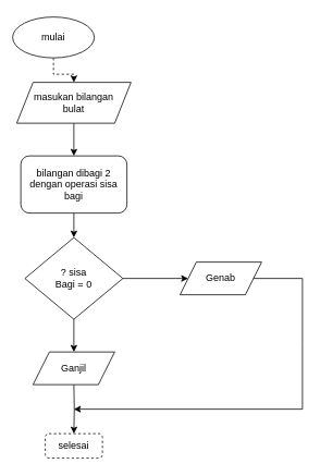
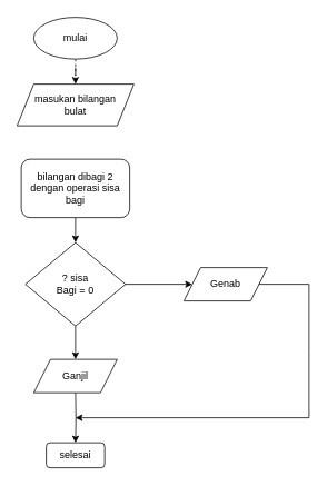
  <mxCell id="0" />
  <mxCell id="1" parent="0" />
  <mxCell id="2" value="" style="edgeStyle=orthogonalEdgeStyle;rounded=0;orthogonalLoop=1;jettySize=auto;html=1;dashed=1;" edge="1" parent="1" source="3" target="7"><mxGeometry relative="1" as="geometry" /></mxCell>
- <mxCell id="3" value="mulai" style="ellipse;whiteSpace=wrap;html=1;" vertex="1" parent="1"><mxGeometry x="15" y="20" width="100" height="50" as="geometry" /></mxCell>
+ <mxCell id="3" value="mulai" style="ellipse;whiteSpace=wrap;html=1;" vertex="1" parent="1"><mxGeometry x="40" y="20" width="100" height="50" as="geometry" /></mxCell>
  <mxCell id="4" value="" style="edgeStyle=orthogonalEdgeStyle;rounded=0;orthogonalLoop=1;jettySize=auto;html=1;" edge="1" parent="1" target="5"><mxGeometry relative="1" as="geometry"><mxPoint x="90" y="470" as="sourcePoint" /></mxGeometry></mxCell>
- <mxCell id="5" value="selesai" style="rounded=1;whiteSpace=wrap;html=1;dashed=1;" vertex="1" parent="1"><mxGeometry x="55" y="530" width="70" height="30" as="geometry" /></mxCell>
- <mxCell id="6" value="" style="edgeStyle=orthogonalEdgeStyle;rounded=0;orthogonalLoop=1;jettySize=auto;html=1;" edge="1" parent="1" source="7" target="9"><mxGeometry relative="1" as="geometry" /></mxCell>
+ <mxCell id="5" value="selesai" style="rounded=1;whiteSpace=wrap;html=1;" vertex="1" parent="1"><mxGeometry x="55" y="530" width="70" height="30" as="geometry" /></mxCell>
  <mxCell id="7" value="masukan bilangan&lt;br&gt;bulat" style="shape=parallelogram;perimeter=parallelogramPerimeter;whiteSpace=wrap;html=1;fixedSize=1;" vertex="1" parent="1"><mxGeometry x="20" y="100" width="140" height="50" as="geometry" /></mxCell>
  <mxCell id="8" value="" style="edgeStyle=orthogonalEdgeStyle;rounded=0;orthogonalLoop=1;jettySize=auto;html=1;" edge="1" parent="1" source="9"><mxGeometry relative="1" as="geometry"><mxPoint x="90" y="290" as="targetPoint" /></mxGeometry></mxCell>
  <mxCell id="9" value="bilangan dibagi 2 dengan operasi sisa bagi" style="rounded=1;whiteSpace=wrap;html=1;" vertex="1" parent="1"><mxGeometry x="25" y="190" width="130" height="70" as="geometry" /></mxCell>
  <mxCell id="10" value="" style="edgeStyle=orthogonalEdgeStyle;rounded=0;orthogonalLoop=1;jettySize=auto;html=1;" edge="1" parent="1" source="12"><mxGeometry relative="1" as="geometry"><mxPoint x="90" y="430" as="targetPoint" /></mxGeometry></mxCell>
  <mxCell id="11" value="" style="edgeStyle=orthogonalEdgeStyle;rounded=0;orthogonalLoop=1;jettySize=auto;html=1;" edge="1" parent="1" source="12" target="13"><mxGeometry relative="1" as="geometry" /></mxCell>
  <mxCell id="12" value="? sisa&lt;br&gt;Bagi = 0" style="rhombus;whiteSpace=wrap;html=1;" vertex="1" parent="1"><mxGeometry x="30" y="290" width="120" height="100" as="geometry" /></mxCell>
  <mxCell id="13" value="Genab" style="shape=parallelogram;perimeter=parallelogramPerimeter;whiteSpace=wrap;html=1;fixedSize=1;" vertex="1" parent="1"><mxGeometry x="220" y="320" width="100" height="40" as="geometry" /></mxCell>
  <mxCell id="14" value="Ganjil" style="shape=parallelogram;perimeter=parallelogramPerimeter;whiteSpace=wrap;html=1;fixedSize=1;" vertex="1" parent="1"><mxGeometry x="40" y="430" width="100" height="40" as="geometry" /></mxCell>
  <mxCell id="15" value="" style="endArrow=classic;html=1;rounded=0;exitX=1;exitY=0.5;exitDx=0;exitDy=0;" edge="1" parent="1" source="13"><mxGeometry width="50" height="50" relative="1" as="geometry"><mxPoint x="360" y="340" as="sourcePoint" /><mxPoint x="90" y="500" as="targetPoint" /><Array as="points"><mxPoint x="370" y="340" /><mxPoint x="370" y="420" /><mxPoint x="370" y="500" /></Array></mxGeometry></mxCell>
